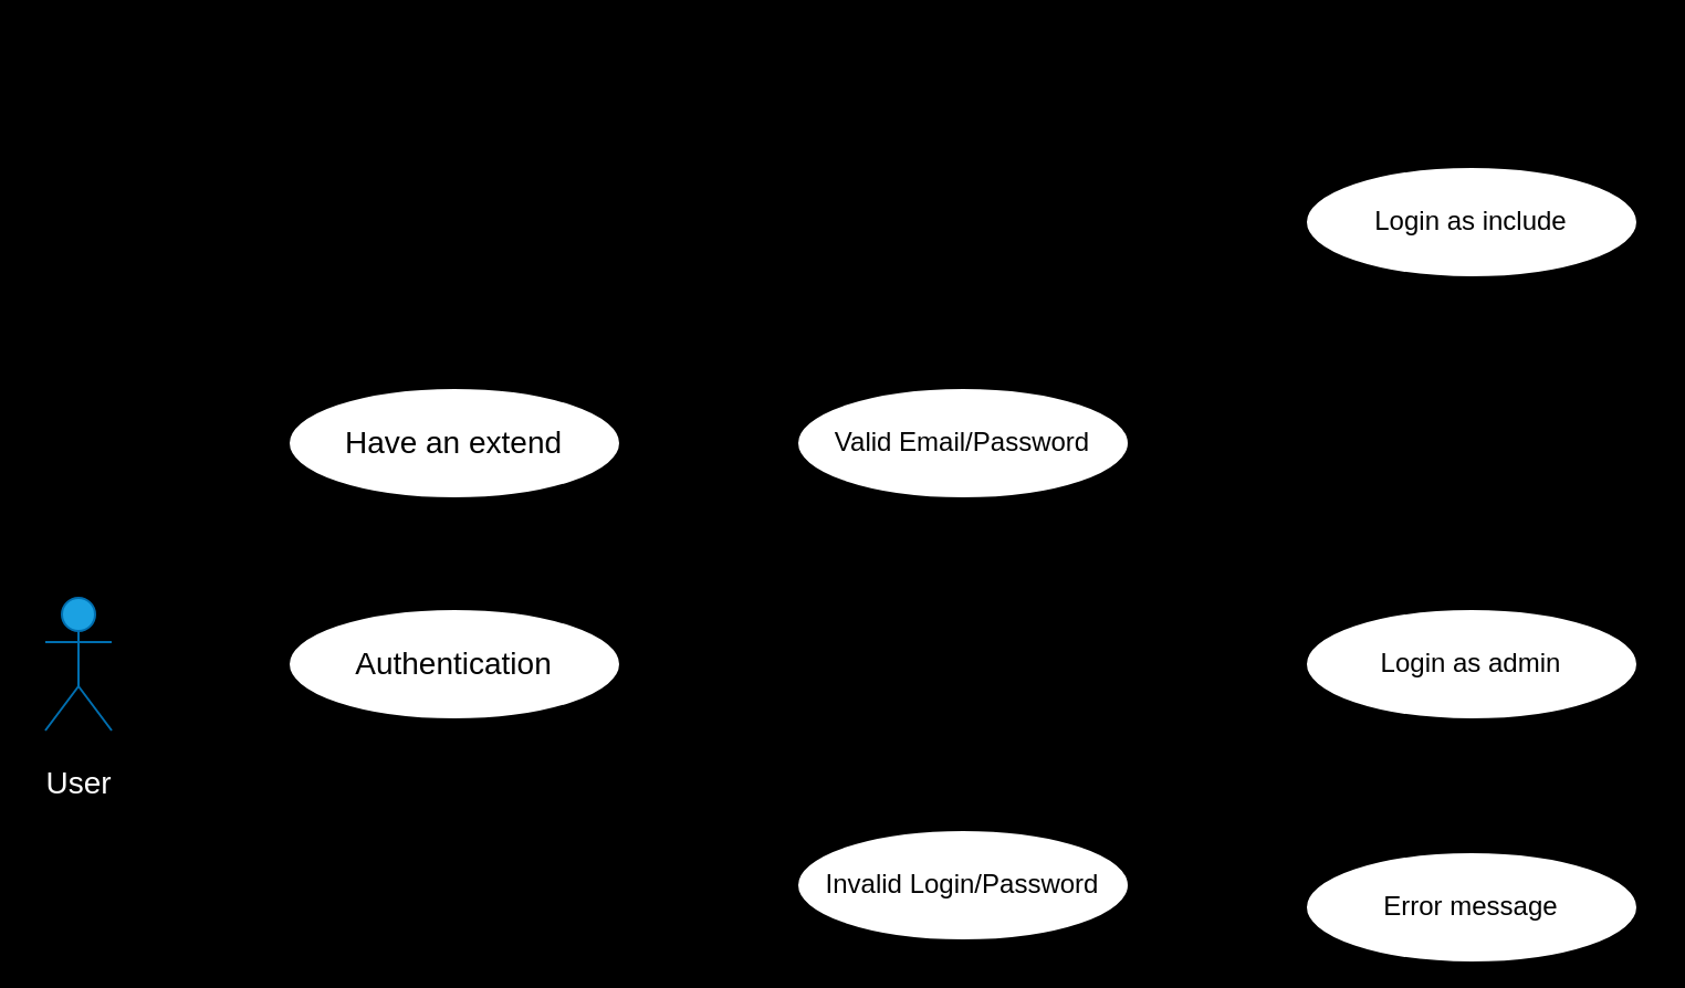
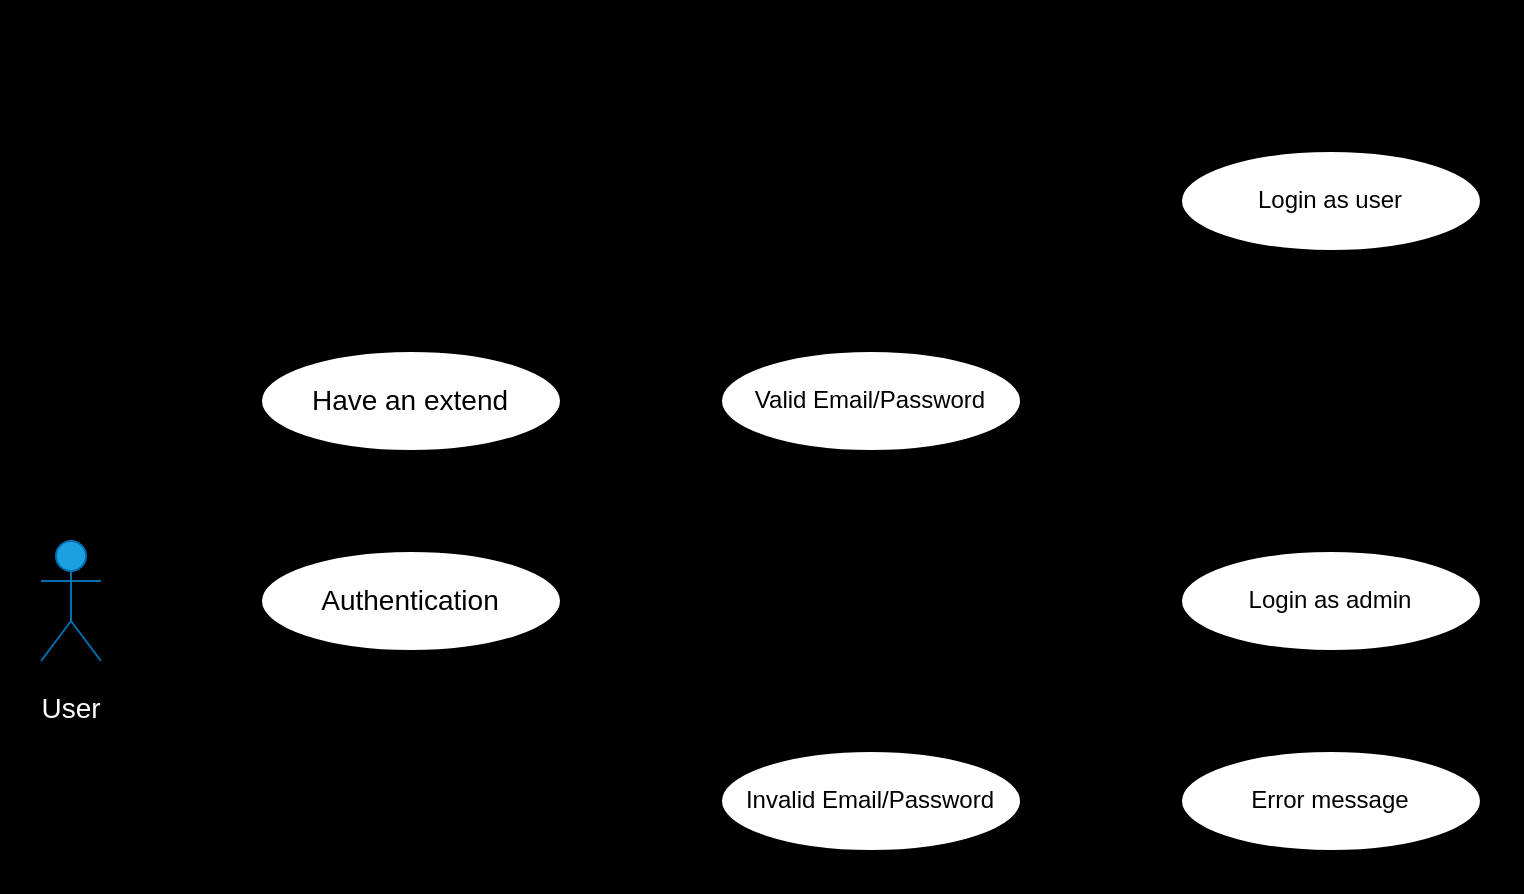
  <mxCell id="0" />
  <mxCell id="1" parent="0" />
  <mxCell id="2" value="Authentication" style="text;strokeColor=none;align=center;fillColor=none;html=1;verticalAlign=middle;whiteSpace=wrap;rounded=0;fontSize=24;" parent="1" vertex="1"><mxGeometry x="300" width="170" height="30" as="geometry" y="20" /></mxCell>
  <mxCell id="3" style="edgeStyle=none;html=1;entryX=0;entryY=0.5;entryDx=0;entryDy=0;fontSize=14;" parent="1" source="4" target="8" edge="1"><mxGeometry relative="1" as="geometry" /></mxCell>
  <mxCell id="4" value="&lt;font style=&quot;font-size: 14px;&quot;&gt;User&lt;/font&gt;" style="shape=umlActor;verticalLabelPosition=bottom;verticalAlign=top;html=1;outlineConnect=0;fontSize=24;fillColor=#1ba1e2;fontColor=#ffffff;strokeColor=#006EAF;" parent="1" vertex="1"><mxGeometry x="20" y="270" width="30" height="60" as="geometry" /></mxCell>
  <mxCell id="5" style="edgeStyle=none;html=1;entryX=0.5;entryY=1;entryDx=0;entryDy=0;fontSize=14;dashed=1;" parent="1" source="8" target="9" edge="1"><mxGeometry relative="1" as="geometry" /></mxCell>
  <mxCell id="6" style="edgeStyle=none;html=1;entryX=0;entryY=0.5;entryDx=0;entryDy=0;dashed=1;fontSize=12;exitX=1;exitY=0.5;exitDx=0;exitDy=0;" parent="1" source="8" target="12" edge="1"><mxGeometry relative="1" as="geometry" /></mxCell>
  <mxCell id="7" style="edgeStyle=none;html=1;entryX=0;entryY=0.5;entryDx=0;entryDy=0;dashed=1;fontSize=12;exitX=1;exitY=0.5;exitDx=0;exitDy=0;" parent="1" source="8" target="14" edge="1"><mxGeometry relative="1" as="geometry" /></mxCell>
  <mxCell id="8" value="Authentication" style="ellipse;whiteSpace=wrap;html=1;fontSize=14;" parent="1" vertex="1"><mxGeometry x="130" y="275" width="150" height="50" as="geometry" /></mxCell>
  <mxCell id="9" value="Have an extend" style="ellipse;whiteSpace=wrap;html=1;fontSize=14;" parent="1" vertex="1"><mxGeometry x="130" y="175" width="150" height="50" as="geometry" /></mxCell>
  <mxCell id="10" value="&lt;font style=&quot;font-size: 12px;&quot;&gt;include&lt;/font&gt;" style="text;html=1;align=center;verticalAlign=middle;resizable=0;points=[];autosize=1;strokeColor=none;fillColor=none;fontSize=14;rotation=0;" parent="1" vertex="1"><mxGeometry x="150" y="240" width="60" height="30" as="geometry" /></mxCell>
  <mxCell id="11" style="edgeStyle=none;html=1;entryX=0;entryY=0.5;entryDx=0;entryDy=0;fontSize=12;exitX=1;exitY=0.5;exitDx=0;exitDy=0;dashed=1;" parent="1" source="12" target="19" edge="1"><mxGeometry relative="1" as="geometry" /></mxCell>
  <mxCell id="12" value="Valid Email/Password" style="ellipse;whiteSpace=wrap;html=1;fontSize=12;" parent="1" vertex="1"><mxGeometry x="360" y="175" width="150" height="50" as="geometry" /></mxCell>
  <mxCell id="13" style="edgeStyle=none;html=1;entryX=0;entryY=0.5;entryDx=0;entryDy=0;fontSize=12;" parent="1" source="14" target="17" edge="1"><mxGeometry relative="1" as="geometry" /></mxCell>
- <mxCell id="14" value="Invalid Login/Password" style="ellipse;whiteSpace=wrap;html=1;fontSize=12;" parent="1" vertex="1"><mxGeometry x="360" y="375" width="150" height="50" as="geometry" /></mxCell>
+ <mxCell id="14" value="Invalid Email/Password" style="ellipse;whiteSpace=wrap;html=1;fontSize=12;" parent="1" vertex="1"><mxGeometry x="360" y="375" width="150" height="50" as="geometry" /></mxCell>
  <mxCell id="15" value="extend" style="text;html=1;align=center;verticalAlign=middle;resizable=0;points=[];autosize=1;strokeColor=none;fillColor=none;fontSize=12;rotation=0;" parent="1" vertex="1"><mxGeometry x="310" y="240" width="60" height="30" as="geometry" /></mxCell>
  <mxCell id="16" value="extend" style="text;html=1;align=center;verticalAlign=middle;resizable=0;points=[];autosize=1;strokeColor=none;fillColor=none;fontSize=12;rotation=0;" parent="1" vertex="1"><mxGeometry x="310" y="325" width="60" height="30" as="geometry" /></mxCell>
- <mxCell id="17" value="Error message" style="ellipse;whiteSpace=wrap;html=1;fontSize=12;" parent="1" vertex="1"><mxGeometry x="590" y="385" width="150" height="50" as="geometry" /></mxCell>
+ <mxCell id="17" value="Error message" style="ellipse;whiteSpace=wrap;html=1;fontSize=12;" parent="1" vertex="1"><mxGeometry x="590" y="375" width="150" height="50" as="geometry" /></mxCell>
  <mxCell id="18" value="Login as admin" style="ellipse;whiteSpace=wrap;html=1;fontSize=12;" parent="1" vertex="1"><mxGeometry x="590" y="275" width="150" height="50" as="geometry" /></mxCell>
- <mxCell id="19" value="Login as include" style="ellipse;whiteSpace=wrap;html=1;fontSize=12;" parent="1" vertex="1"><mxGeometry x="590" y="75" width="150" height="50" as="geometry" /></mxCell>
+ <mxCell id="19" value="Login as user" style="ellipse;whiteSpace=wrap;html=1;fontSize=12;" parent="1" vertex="1"><mxGeometry x="590" y="75" width="150" height="50" as="geometry" /></mxCell>
  <mxCell id="20" value="extend" style="text;html=1;align=center;verticalAlign=middle;resizable=0;points=[];autosize=1;strokeColor=none;fillColor=none;fontSize=12;rotation=0;" parent="1" vertex="1"><mxGeometry x="540" y="140" width="60" height="30" as="geometry" /></mxCell>
  <mxCell id="21" value="extend" style="text;html=1;align=center;verticalAlign=middle;resizable=0;points=[];autosize=1;strokeColor=none;fillColor=none;fontSize=12;rotation=0;" parent="1" vertex="1"><mxGeometry x="540" y="230" width="60" height="30" as="geometry" /></mxCell>
